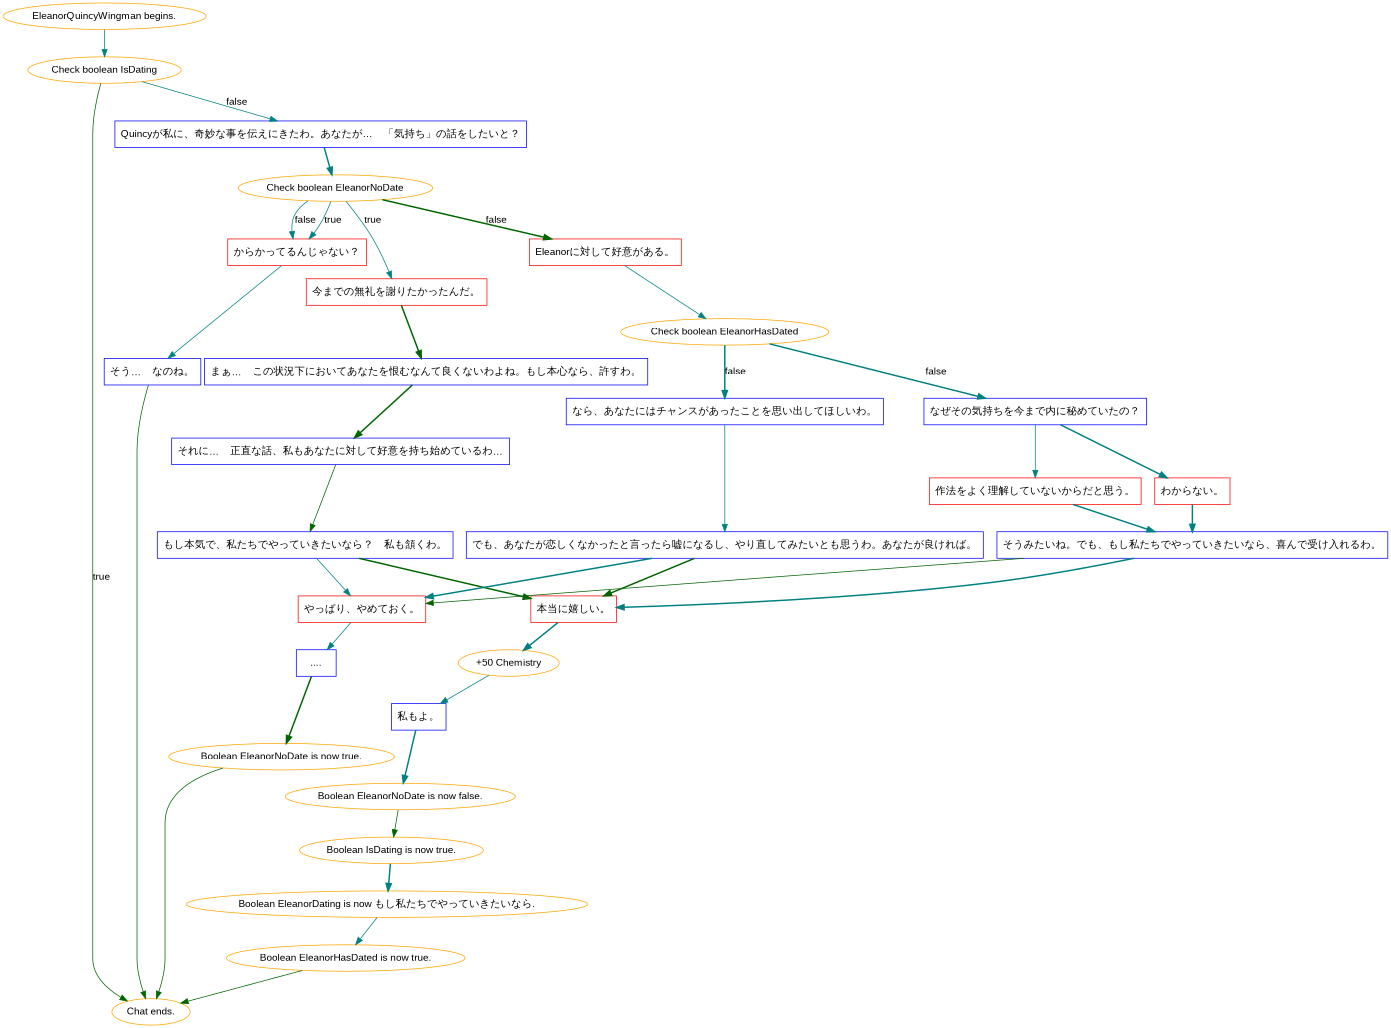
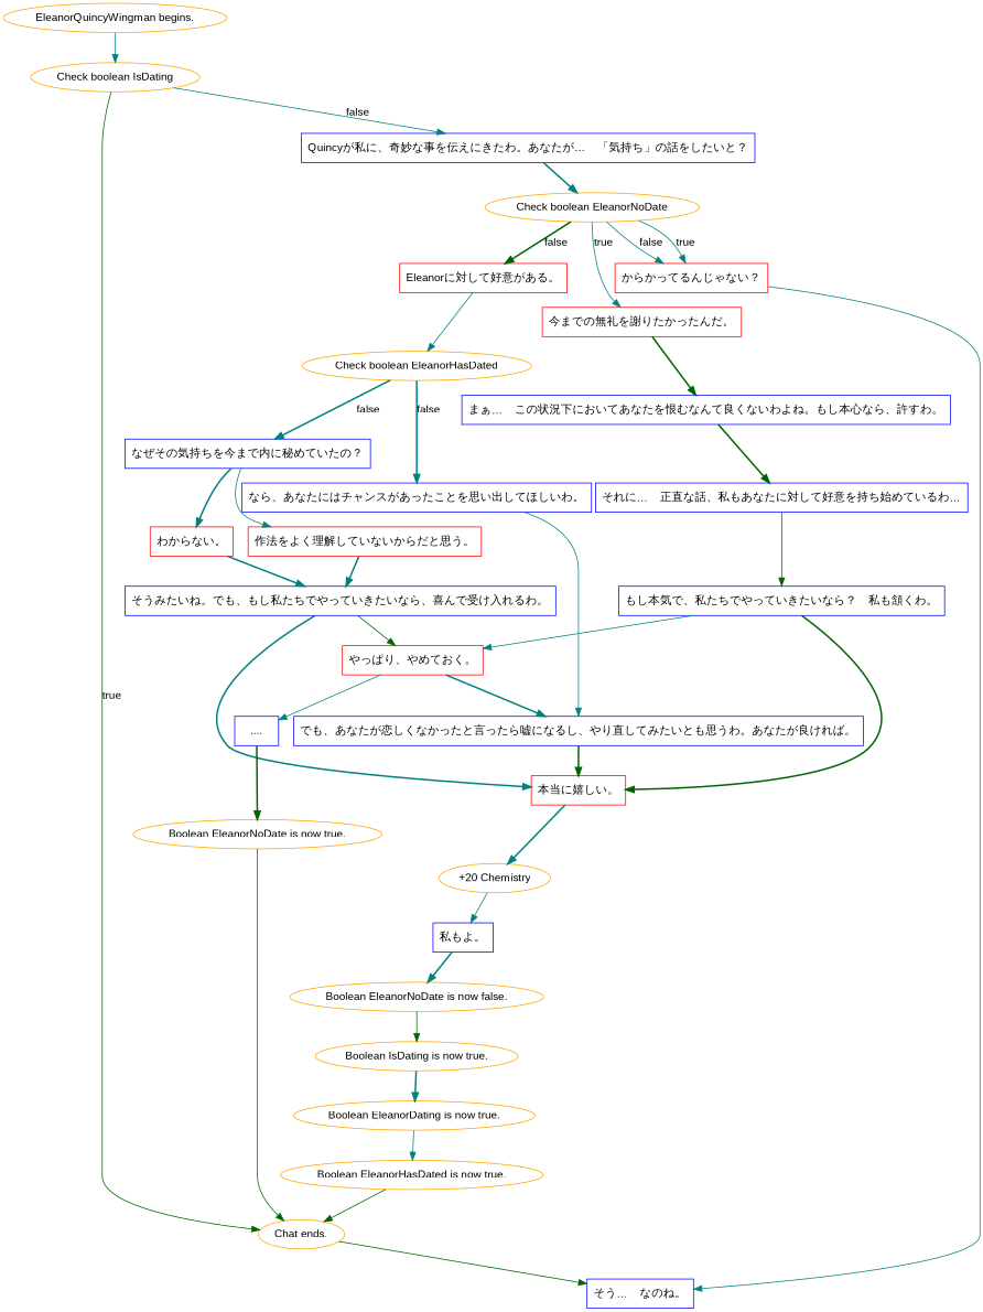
  digraph {
    fontname="Liberation Sans"
    node [color=orange fontname="Liberation Sans" shape=box]
    edge [color=teal fontname="Liberation Sans" style=solid]
    "EleanorQuincyWingman begins." [shape=""]
    n2 [label="Check boolean IsDating" shape=""]
    "Chat ends." [shape=""]
    n4 [color=blue label="Quincyが私に、奇妙な事を伝えにきたわ。あなたが…　「気持ち」の話をしたいと？"]
    n5 [label="Check boolean EleanorNoDate" shape=""]
    n6 [color=red label="今までの無礼を謝りたかったんだ。"]
    n7 [color=red label="からかってるんじゃない？"]
    n8 [color=red label="Eleanorに対して好意がある。"]
    n9 [color=blue label="まぁ…　この状況下においてあなたを恨むなんて良くないわよね。もし本心なら、許すわ。"]
    n10 [color=blue label="そう…　なのね。"]
    n11 [label="Check boolean EleanorHasDated" shape=""]
    n12 [color=blue label="それに…　正直な話、私もあなたに対して好意を持ち始めているわ…"]
    n13 [color=blue label="なら、あなたにはチャンスがあったことを思い出してほしいわ。"]
    n14 [color=blue label="なぜその気持ちを今まで内に秘めていたの？"]
    n15 [color=blue label="もし本気で、私たちでやっていきたいなら？　私も頷くわ。"]
    n16 [color=blue label="でも、あなたが恋しくなかったと言ったら嘘になるし、やり直してみたいとも思うわ。あなたが良ければ。"]
    n17 [color=red label="わからない。"]
    n18 [color=red label="作法をよく理解していないからだと思う。"]
    n19 [color=red label="本当に嬉しい。"]
    n20 [color=red label="やっぱり、やめておく。"]
    n21 [color=blue label="そうみたいね。でも、もし私たちでやっていきたいなら、喜んで受け入れるわ。"]
-   n22 [label="+50 Chemistry" shape=""]
+   n22 [label="+20 Chemistry" shape=""]
    n23 [color=blue label="...."]
    n24 [color=blue label="私もよ。"]
    n25 [label="Boolean EleanorNoDate is now true." shape=""]
    n26 [label="Boolean EleanorNoDate is now false." shape=""]
    n27 [label="Boolean IsDating is now true." shape=""]
-   n28 [label="Boolean EleanorDating is now もし私たちでやっていきたいなら." shape=""]
+   n28 [label="Boolean EleanorDating is now true." shape=""]
    n29 [label="Boolean EleanorHasDated is now true." shape=""]
    "EleanorQuincyWingman begins." -> n2
    n2 -> "Chat ends." [color=darkgreen label=true]
    n2 -> n4 [label=false]
    n4 -> n5 [style=bold]
    n5 -> n6 [label=true]
    n5 -> n7 [label=true]
    n5 -> n7 [label=false]
    n5 -> n8 [color=darkgreen label=false style=bold]
    n6 -> n9 [color=darkgreen style=bold]
    n7 -> n10
    n8 -> n11
    n9 -> n12 [color=darkgreen style=bold]
-   n10 -> "Chat ends." [color=darkgreen]
+   "Chat ends." -> n10 [color=darkgreen]
    n11 -> n13 [label=false style=bold]
    n11 -> n14 [label=false style=bold]
    n12 -> n15 [color=darkgreen]
    n13 -> n16
    n14 -> n17 [style=bold]
    n14 -> n18
    n15 -> n19 [color=darkgreen style=bold]
    n15 -> n20
    n16 -> n19 [color=darkgreen style=bold]
-   n16 -> n20 [style=bold]
+   n20 -> n16 [style=bold]
    n17 -> n21 [style=bold]
    n18 -> n21 [style=bold]
    n19 -> n22 [style=bold]
    n20 -> n23
    n21 -> n19 [style=bold]
    n21 -> n20 [color=darkgreen]
    n22 -> n24
    n23 -> n25 [color=darkgreen style=bold]
    n24 -> n26 [style=bold]
    n25 -> "Chat ends." [color=darkgreen]
    n26 -> n27 [color=darkgreen]
    n27 -> n28 [style=bold]
    n28 -> n29
    n29 -> "Chat ends." [color=darkgreen]
  }
